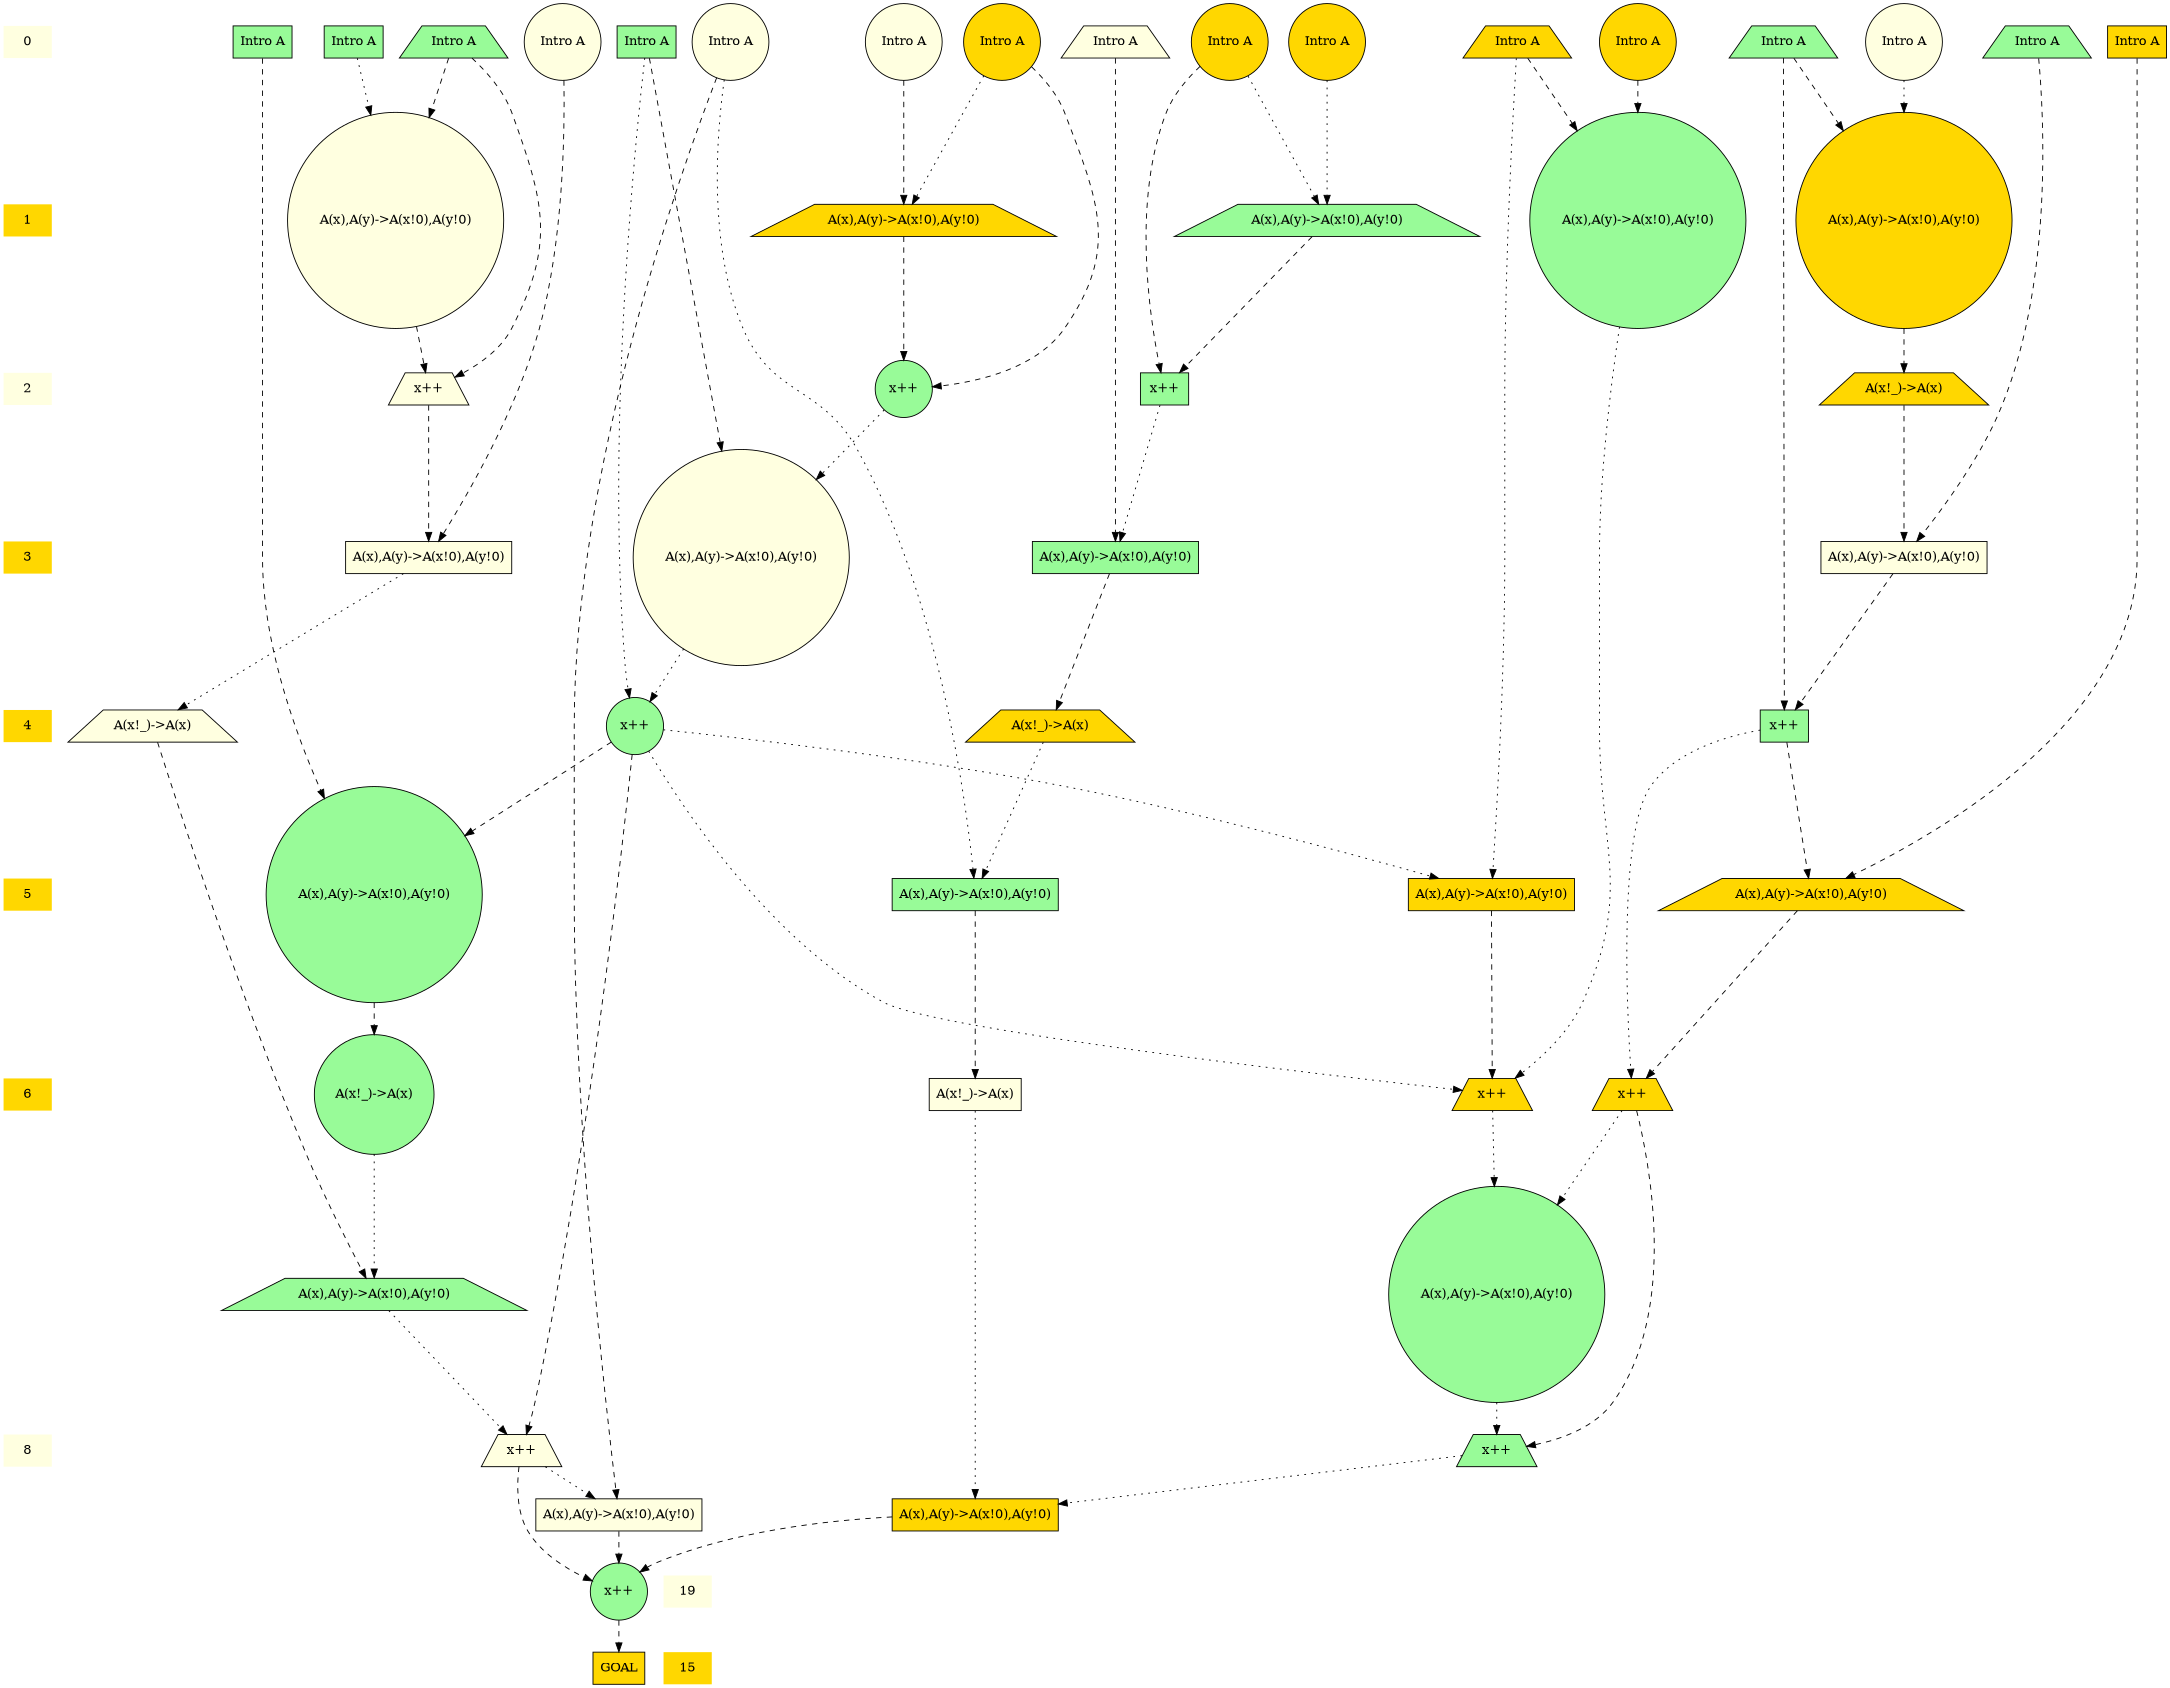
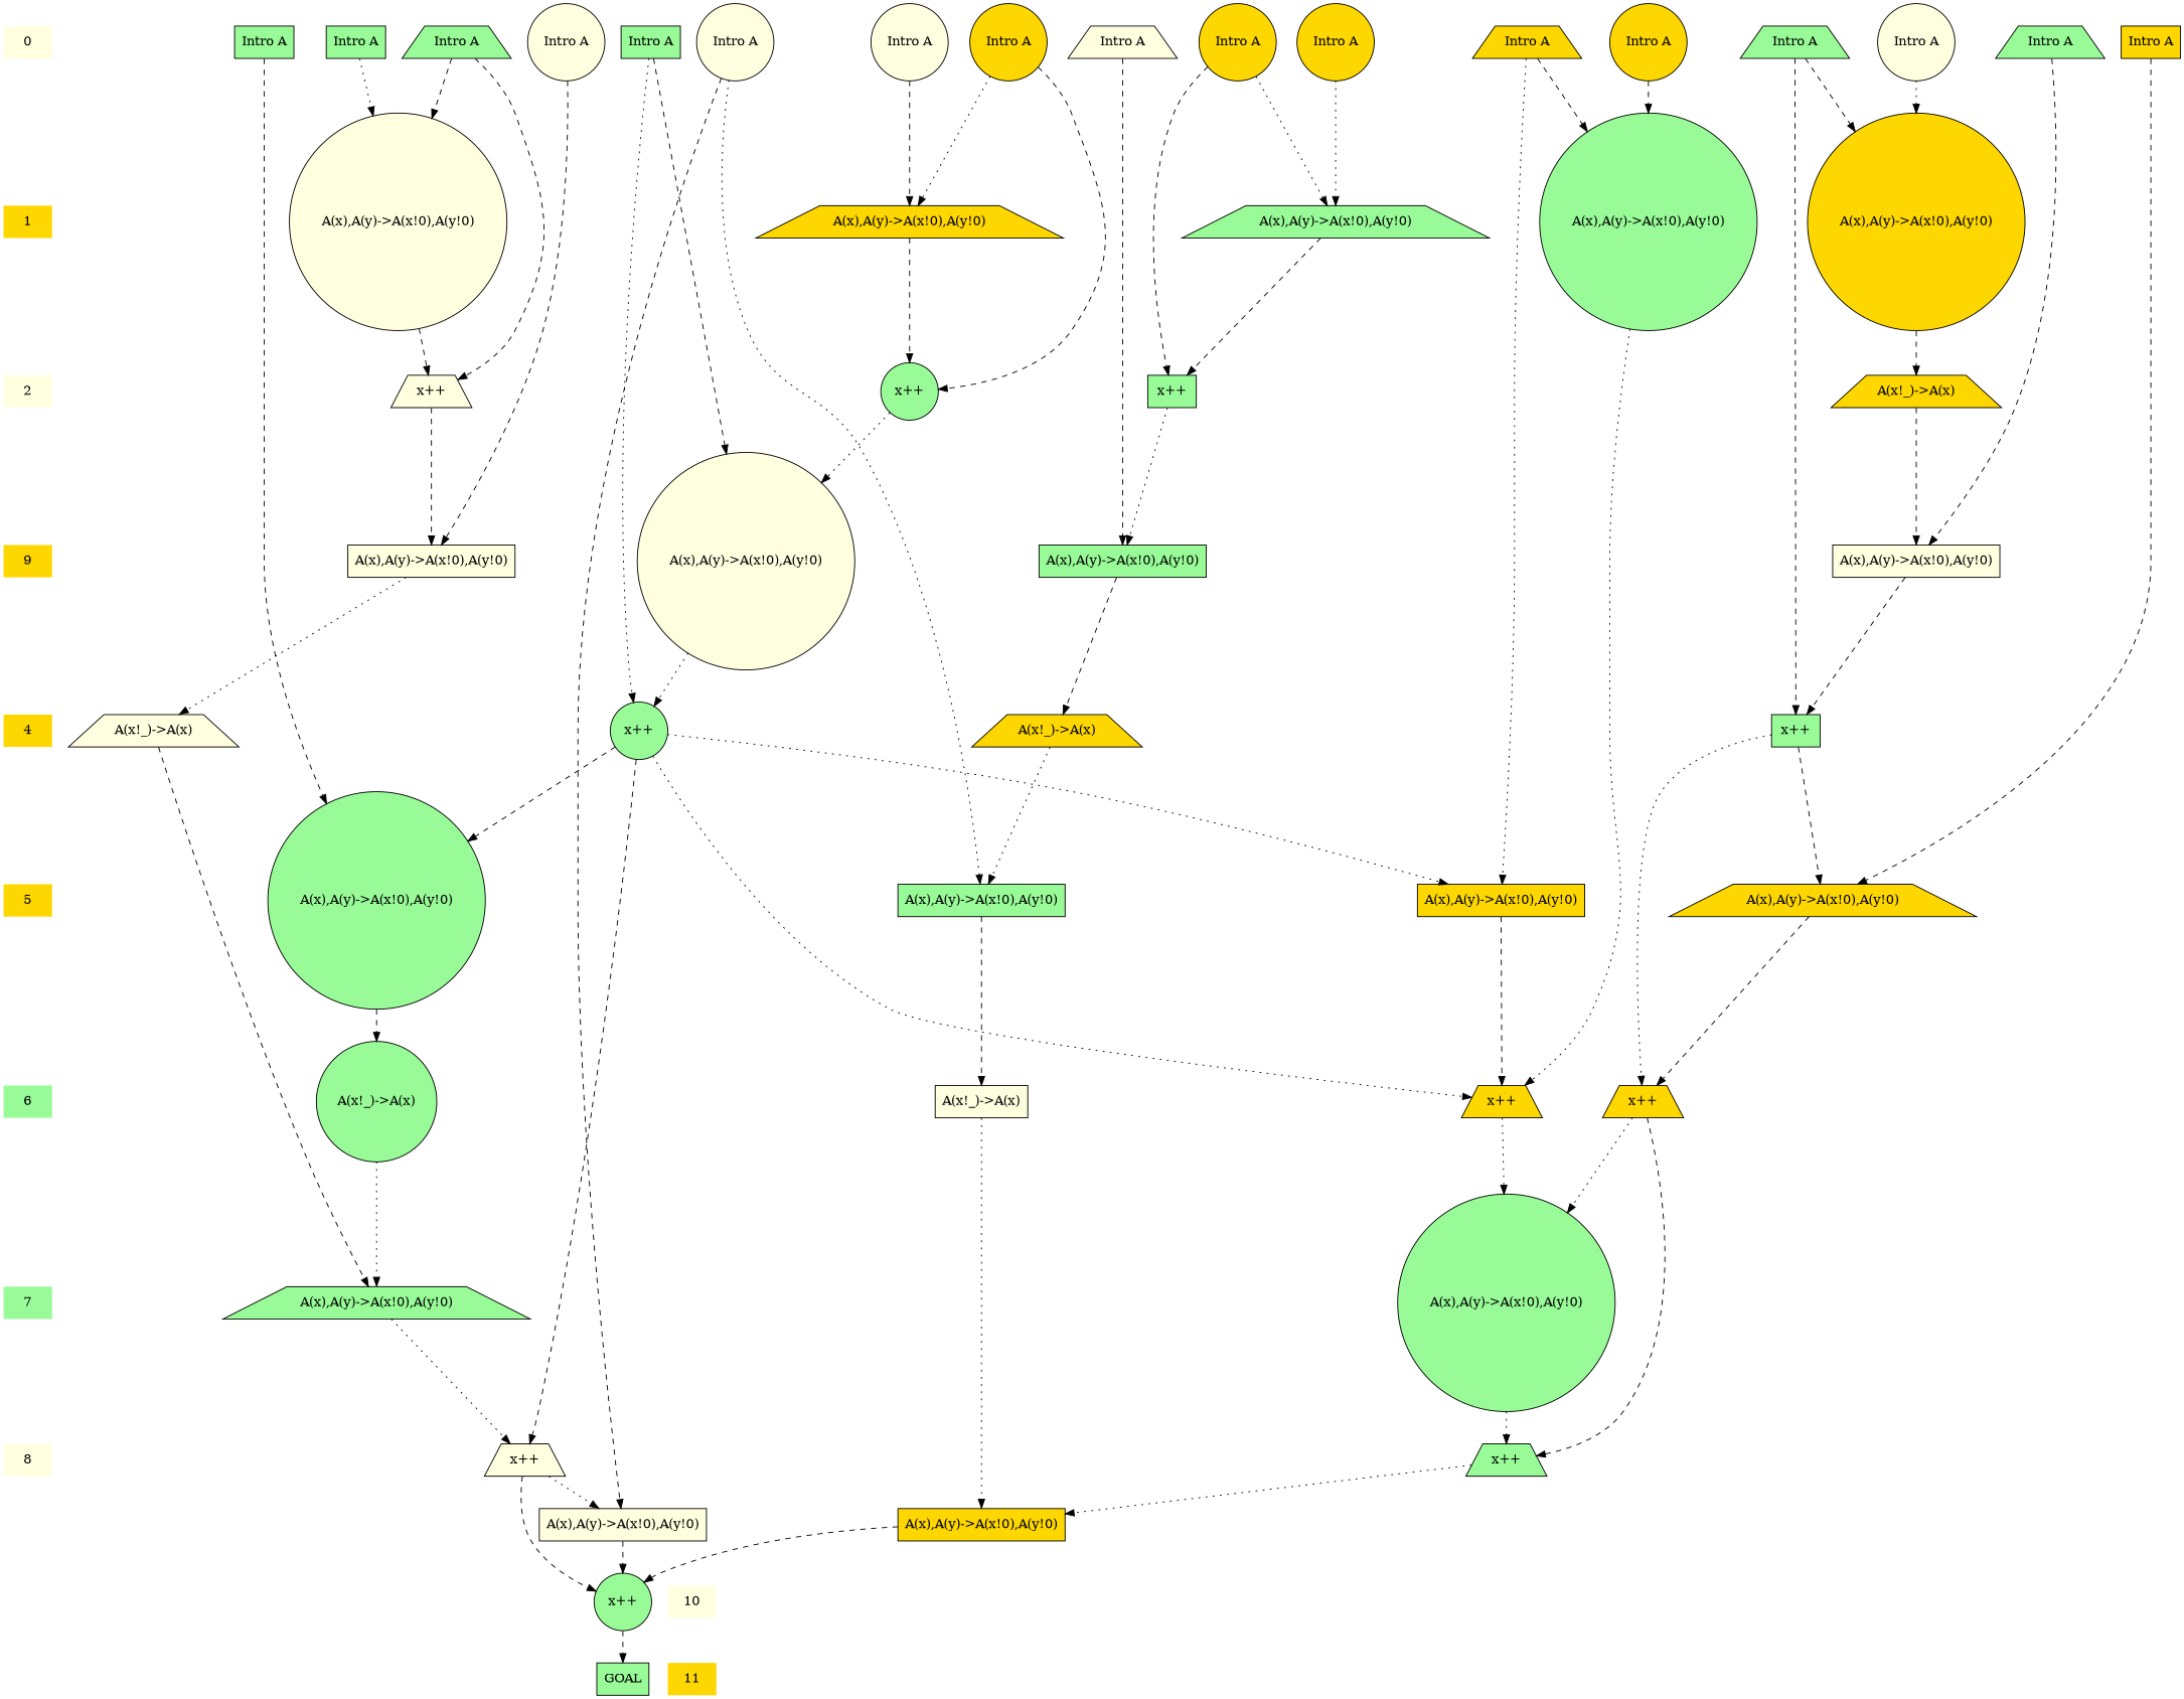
  digraph {
    ranksep=.5
    node [fillcolor=gold shape=circle style=filled]
    edge [style=dashed]
    0 [fillcolor=lightyellow shape=plaintext]
    n2 [fillcolor=palegreen label="Intro A" shape=trapezium]
    n3 [fillcolor=lightyellow label="Intro A"]
    n4 [fillcolor=palegreen label="Intro A" shape=trapezium]
    n5 [fillcolor=lightyellow label="Intro A"]
    n6 [label="Intro A"]
    n7 [fillcolor=palegreen label="Intro A" shape=box]
    n8 [fillcolor=lightyellow label="Intro A" shape=trapezium]
    n9 [label="Intro A" shape=trapezium]
    n10 [fillcolor=palegreen label="Intro A" shape=box]
    n11 [label="Intro A"]
    n12 [fillcolor=palegreen label="Intro A" shape=trapezium]
    n13 [fillcolor=lightyellow label="Intro A"]
    n14 [label="Intro A"]
    n15 [fillcolor=palegreen label="Intro A" shape=box]
    n16 [fillcolor=lightyellow label="Intro A"]
    n17 [label="Intro A"]
    n18 [label="Intro A" shape=box]
    1 [shape=plaintext]
    n20 [label="A(x),A(y)->A(x!0),A(y!0)" shape=trapezium]
    n21 [label="A(x),A(y)->A(x!0),A(y!0)"]
    n22 [fillcolor=palegreen label="A(x),A(y)->A(x!0),A(y!0)" shape=trapezium]
    n23 [fillcolor=lightyellow label="A(x),A(y)->A(x!0),A(y!0)"]
    n24 [fillcolor=palegreen label="A(x),A(y)->A(x!0),A(y!0)"]
    2 [fillcolor=lightyellow shape=plaintext]
    n26 [fillcolor=palegreen label="x++" shape=box]
    n27 [fillcolor=palegreen label="x++"]
    n28 [fillcolor=lightyellow label="x++" shape=trapezium]
    n29 [label="A(x!_)->A(x)" shape=trapezium]
-   3 [shape=plaintext]
+   3 [shape=plaintext label=9]
    n31 [fillcolor=palegreen label="A(x),A(y)->A(x!0),A(y!0)" shape=box]
    n32 [fillcolor=lightyellow label="A(x),A(y)->A(x!0),A(y!0)" shape=box]
    n33 [fillcolor=lightyellow label="A(x),A(y)->A(x!0),A(y!0)"]
    n34 [fillcolor=lightyellow label="A(x),A(y)->A(x!0),A(y!0)" shape=box]
    4 [shape=plaintext]
    n36 [fillcolor=palegreen label="x++"]
    n37 [label="A(x!_)->A(x)" shape=trapezium]
    n38 [fillcolor=lightyellow label="A(x!_)->A(x)" shape=trapezium]
    n39 [fillcolor=palegreen label="x++" shape=box]
    5 [shape=plaintext]
    n41 [label="A(x),A(y)->A(x!0),A(y!0)" shape=box]
    n42 [fillcolor=palegreen label="A(x),A(y)->A(x!0),A(y!0)"]
    n43 [fillcolor=palegreen label="A(x),A(y)->A(x!0),A(y!0)" shape=box]
    n44 [label="A(x),A(y)->A(x!0),A(y!0)" shape=trapezium]
-   6 [shape=plaintext]
+   6 [fillcolor=palegreen shape=plaintext]
    n46 [fillcolor=palegreen label="A(x!_)->A(x)"]
    n47 [fillcolor=lightyellow label="A(x!_)->A(x)" shape=box]
    n48 [label="x++" shape=trapezium]
    n49 [label="x++" shape=trapezium]
+   7 [fillcolor=palegreen shape=plaintext]
    n51 [fillcolor=palegreen label="A(x),A(y)->A(x!0),A(y!0)" shape=trapezium]
    n52 [fillcolor=palegreen label="A(x),A(y)->A(x!0),A(y!0)"]
    8 [fillcolor=lightyellow shape=plaintext]
    n54 [fillcolor=lightyellow label="x++" shape=trapezium]
    n55 [fillcolor=palegreen label="x++" shape=trapezium]
    n56 [fillcolor=lightyellow label="A(x),A(y)->A(x!0),A(y!0)" shape=box]
    n57 [label="A(x),A(y)->A(x!0),A(y!0)" shape=box]
-   10 [fillcolor=lightyellow shape=plaintext label=19]
+   10 [fillcolor=lightyellow shape=plaintext]
    n59 [fillcolor=palegreen label="x++"]
-   11 [shape=plaintext label=15]
-   n61 [label=GOAL shape=box]
+   11 [shape=plaintext]
+   n61 [fillcolor=palegreen label=GOAL shape=box]
    subgraph sub_1 {
      rank=same
      0
      n2
      n3
      n4
      n5
      n6
      n7
      n8
      n9
      n10
      n11
      n12
      n13
      n14
      n15
      n16
      n17
      n18
    }
    subgraph sub_2 {
      rank=same
      1
      n20
      n21
      n22
      n23
      n24
    }
    subgraph sub_3 {
      rank=same
      2
      n26
      n27
      n28
      n29
    }
    subgraph sub_4 {
      rank=same
      3
      n31
      n32
      n33
      n34
    }
    subgraph sub_5 {
      rank=same
      4
      n36
      n37
      n38
      n39
    }
    subgraph sub_6 {
      rank=same
      5
      n41
      n42
      n43
      n44
    }
    subgraph sub_7 {
      rank=same
      6
      n46
      n47
      n48
      n49
    }
    subgraph sub_8 {
      rank=same
+     7
      n51
      n52
    }
    subgraph sub_9 {
      rank=same
      8
      n54
      n55
    }
    subgraph sub_10 {
      rank=same
      n56
      n57
    }
    subgraph sub_11 {
      rank=same
      10
      n59
    }
    subgraph sub_12 {
      rank=same
      11
      n61
    }
    0 -> 1 [style=invis]
    n2 -> n34
    n3 -> n21 [style=dotted]
    n4 -> n21
    n4 -> n39
    n5 -> n43 [style=dotted]
    n5 -> n56
    n6 -> n22 [style=dotted]
    n6 -> n26
    n7 -> n42
    n8 -> n31
    n9 -> n24
    n9 -> n41 [style=dotted]
    n10 -> n23 [style=dotted]
    n11 -> n20 [style=dotted]
    n11 -> n27
    n12 -> n23
    n12 -> n28
    n13 -> n20
    n14 -> n22 [style=dotted]
    n15 -> n33
    n15 -> n36 [style=dotted]
    n16 -> n32
    n17 -> n24
    n18 -> n44
    1 -> 2 [style=invis]
    n20 -> n27
    n21 -> n29
    n22 -> n26
    n23 -> n28
    n24 -> n48 [style=dotted]
    2 -> 3 [style=invis]
    n26 -> n31 [style=dotted]
    n27 -> n33 [style=dotted]
    n28 -> n32
    n29 -> n34
    3 -> 4 [style=invis]
    n31 -> n37
    n32 -> n38 [style=dotted]
    n33 -> n36 [style=dotted]
    n34 -> n39
    4 -> 5 [style=invis]
    n36 -> n41 [style=dotted]
    n36 -> n42
    n36 -> n48 [style=dotted]
    n36 -> n54
    n37 -> n43 [style=dotted]
    n38 -> n51
    n39 -> n44
    n39 -> n49 [style=dotted]
    5 -> 6 [style=invis]
    n41 -> n48
    n42 -> n46
    n43 -> n47
    n44 -> n49
+   6 -> 7 [style=invis]
    n46 -> n51 [style=dotted]
    n47 -> n57 [style=dotted]
    n48 -> n52 [style=dotted]
    n49 -> n52 [style=dotted]
    n49 -> n55
+   7 -> 8 [style=invis]
    n51 -> n54 [style=dotted]
    n52 -> n55 [style=dotted]
    n54 -> n56 [style=dotted]
    n54 -> n59
    n55 -> n57 [style=dotted]
    n56 -> n59
    n57 -> n59
    10 -> 11 [style=invis]
    n59 -> n61
  }
